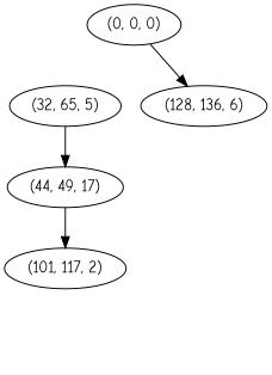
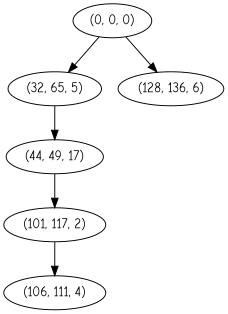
  digraph {
    fontname="Comic Neue"
    node [fontname="Comic Neue"]
    edge [fontname="Comic Neue"]
    "(0, 0, 0)"
    "(32, 65, 5)"
    "(128, 136, 6)"
    "(44, 49, 17)"
    "(101, 117, 2)"
+   "(106, 111, 4)"
+   "(0, 0, 0)" -> "(32, 65, 5)"
    "(0, 0, 0)" -> "(128, 136, 6)"
    "(32, 65, 5)" -> "(44, 49, 17)"
    "(44, 49, 17)" -> "(101, 117, 2)"
+   "(101, 117, 2)" -> "(106, 111, 4)"
  }
